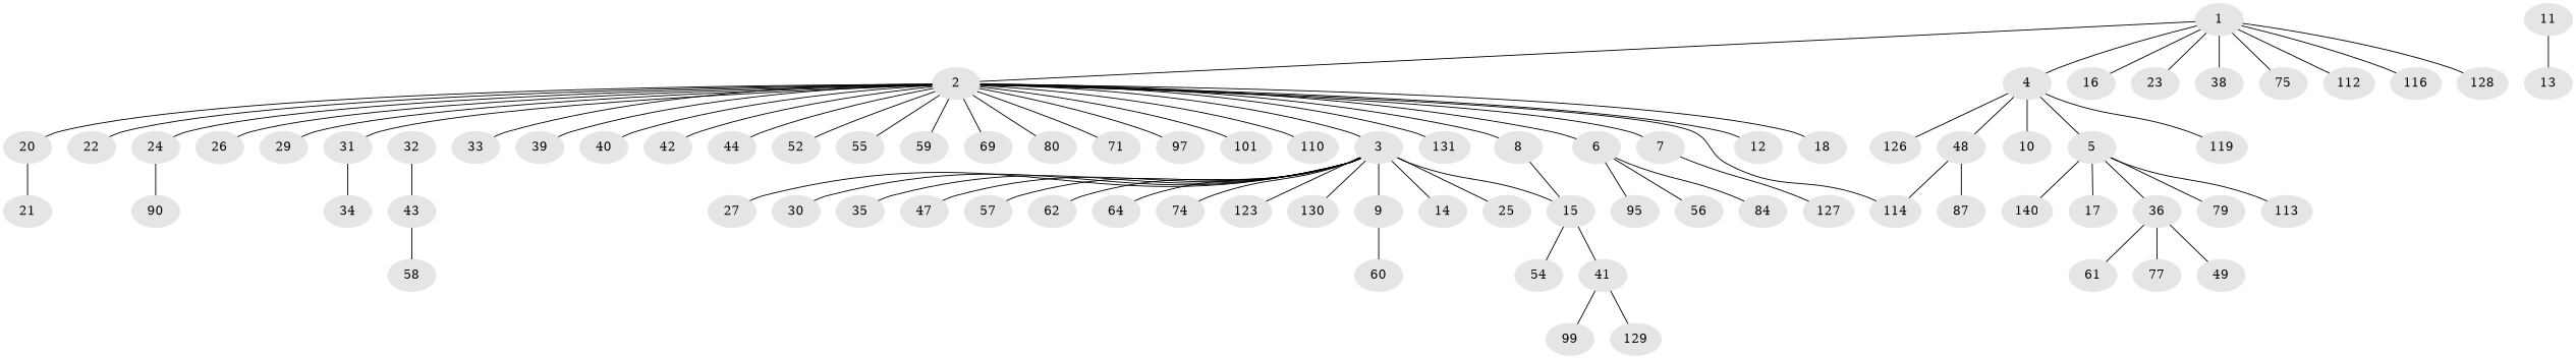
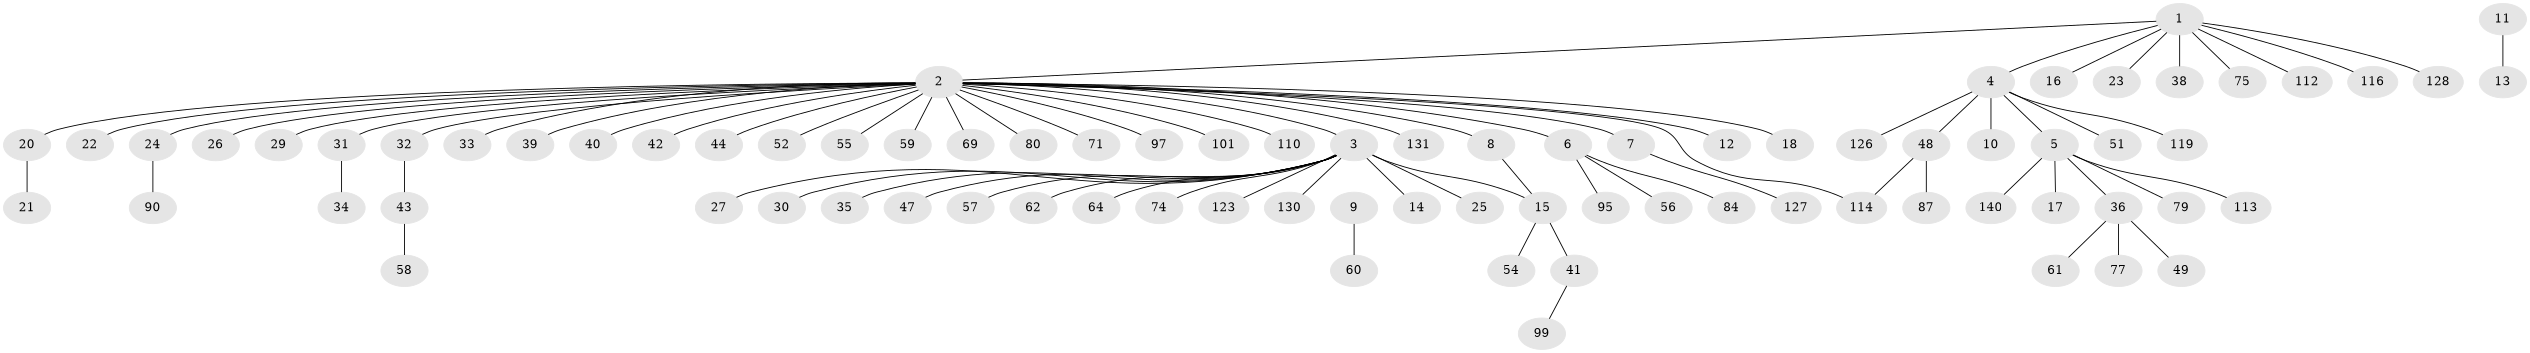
  graph {
    node [color=gray90 style=filled]
    1
    2
    4
    16 [super="+89+122"]
    23 [super="+71+111+96+77"]
    38
    75 [super="+135"]
    112
    116
    128
    3
    6
    7
    8
    12
    18 [super="+46"]
    20
    22 [super="+115"]
    24 [super="+50+85+73+100+83"]
    26
    29
    31
    32
    33
    39
    40 [super="+124"]
    42 [super="+105"]
    44 [super="+78+120+106+103+45+68"]
    52 [super="+109+53"]
    55
    59
    69
    80
    n34 [label=71]
    97
    101
    110
    114
    131
    5
    10
    48
+   51 [super="+118"]
    119
    126
    9
    14
    15 [super="+67+28"]
    25 [super="+121+143"]
    27
    30
    35
    47 [super="+137+63"]
    57
    62
    64
    74
    123
    130
    56
    84
    95
    127 [super="+136"]
    11 [super="+91"]
    13 [super="+19"]
    21 [super="+65"]
    90 [super="+92+117"]
    34 [super="+125"]
    43 [super="+66"]
    60
    41
    54
    17
    36
    79
    113 [super="+139"]
    140
    87
    49 [super="+146"]
    61
    n81 [label=77]
    99
-   129 [super="+144"]
    58 [super="+138"]
    1 -- 2
    1 -- 4
    1 -- 16
    1 -- 23
    1 -- 38
    1 -- 75
    1 -- 112
    1 -- 116
    1 -- 128
    2 -- 3
    2 -- 6
    2 -- 7
    2 -- 8
    2 -- 12
    2 -- 18
    2 -- 20
    2 -- 22
    2 -- 24
    2 -- 26
    2 -- 29
    2 -- 31
+   2 -- 32
    2 -- 33
    2 -- 39
    2 -- 40
    2 -- 42
    2 -- 44
    2 -- 52
    2 -- 55
    2 -- 59
    2 -- 69
    2 -- 80
    2 -- n34
    2 -- 97
    2 -- 101
    2 -- 110
    2 -- 114
    2 -- 131
    4 -- 5
    4 -- 10
    4 -- 48
+   4 -- 51
    4 -- 119
    4 -- 126
-   3 -- 9
    3 -- 14
    3 -- 15
    3 -- 25
    3 -- 27
    3 -- 30
    3 -- 35
    3 -- 47
    3 -- 57
    3 -- 62
    3 -- 64
    3 -- 74
    3 -- 123
    3 -- 130
    6 -- 56
    6 -- 84
    6 -- 95
    7 -- 127
    8 -- 15
    20 -- 21
    24 -- 90
    31 -- 34
    32 -- 43
    5 -- 17
    5 -- 36
    5 -- 79
    5 -- 113
    5 -- 140
    48 -- 114
    48 -- 87
    9 -- 60
    15 -- 41
    15 -- 54
    11 -- 13
    43 -- 58
    41 -- 99
-   41 -- 129
    36 -- 49
    36 -- 61
    36 -- n81
  }
